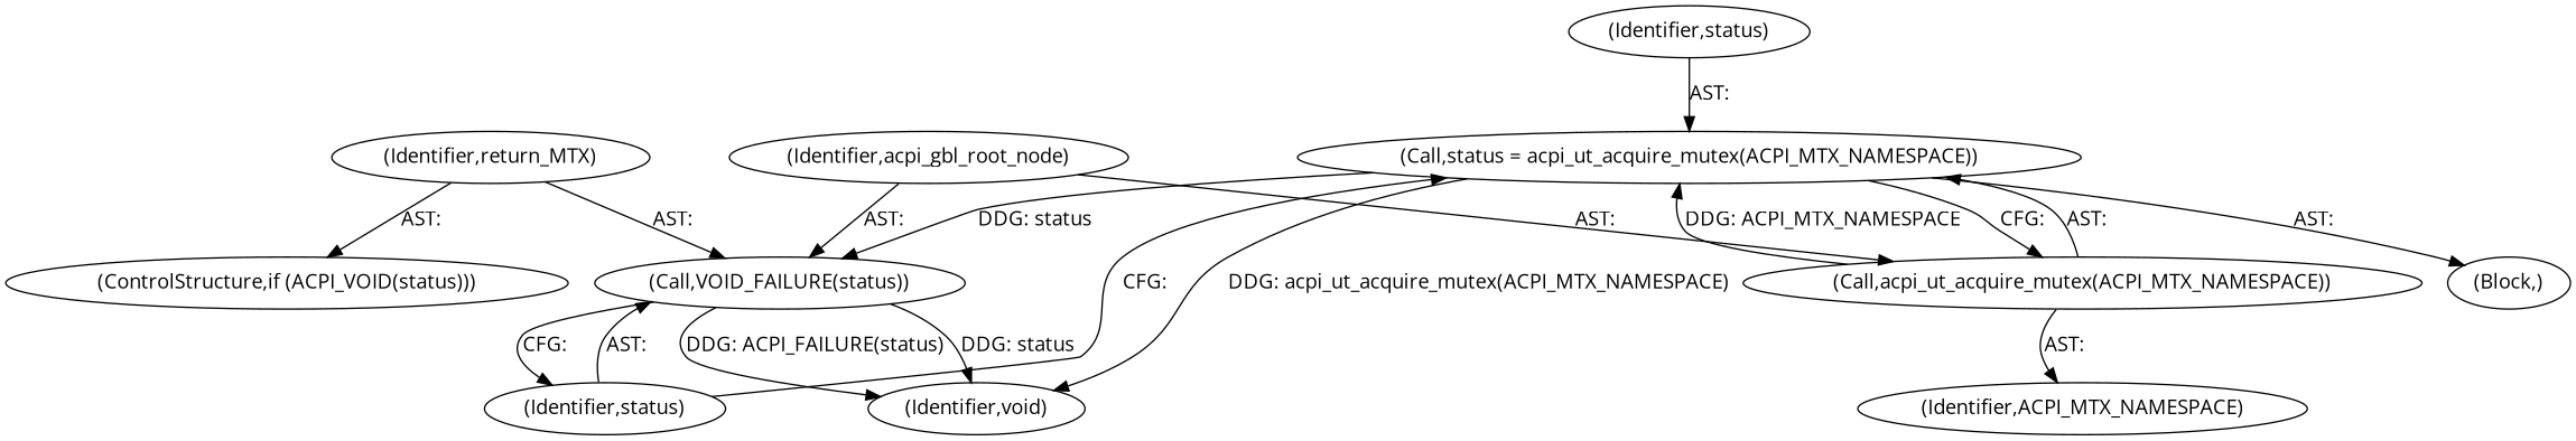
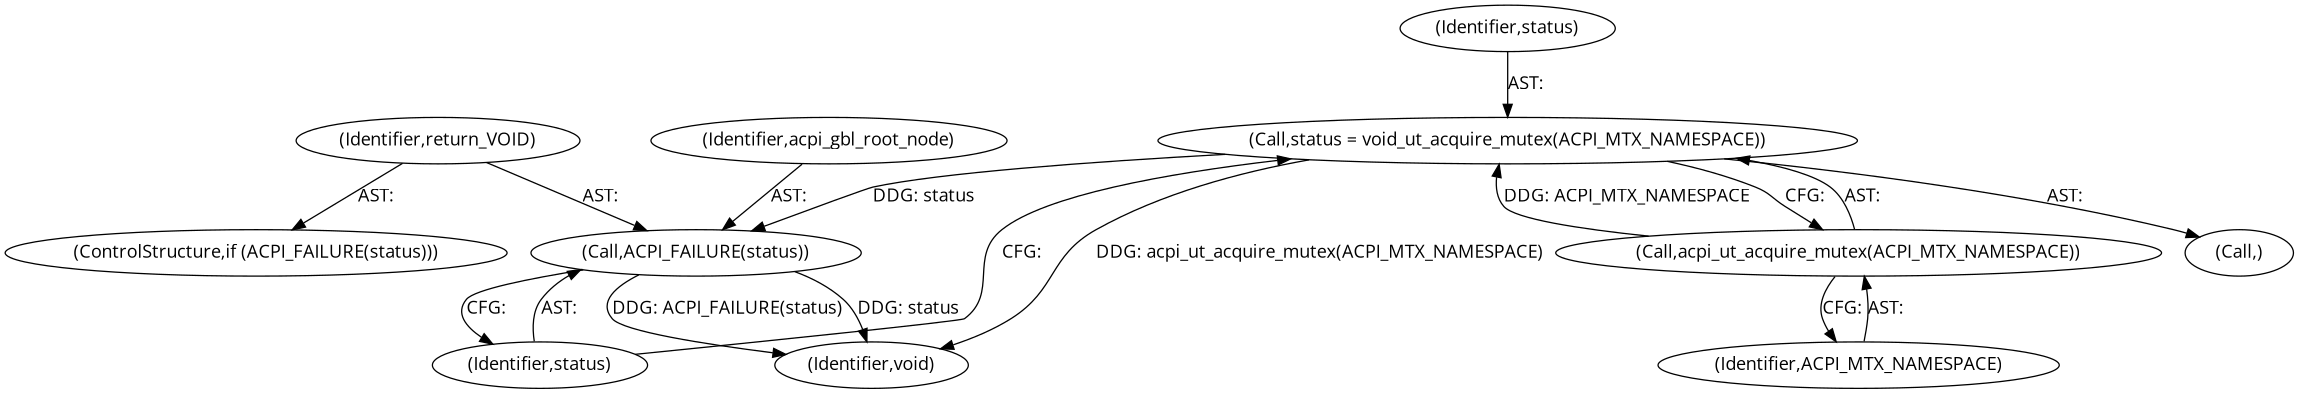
  digraph {
    fontname="Open Sans"
    node [fontname="Open Sans"]
    edge [fontname="Open Sans"]
-   n1 [label="(Call,status = acpi_ut_acquire_mutex(ACPI_MTX_NAMESPACE))"]
+   n1 [label="(Call,status = void_ut_acquire_mutex(ACPI_MTX_NAMESPACE))"]
    n2 [label="(Call,acpi_ut_acquire_mutex(ACPI_MTX_NAMESPACE))"]
-   n3 [label="(Call,VOID_FAILURE(status))"]
+   n3 [label="(Call,ACPI_FAILURE(status))"]
    n4 [label="(Identifier,void)"]
-   n5 [label="(Block,)"]
+   n5 [label="(Call,)"]
    n6 [label="(Identifier,ACPI_MTX_NAMESPACE)"]
    n7 [label="(Identifier,status)"]
-   n8 [label="(ControlStructure,if (ACPI_VOID(status)))"]
+   n8 [label="(ControlStructure,if (ACPI_FAILURE(status)))"]
    n9 [label="(Identifier,acpi_gbl_root_node)"]
    n10 [label="(Identifier,status)"]
-   n11 [label="(Identifier,return_MTX)"]
+   n11 [label="(Identifier,return_VOID)"]
    n1 -> n2 [label="CFG: "]
    n1 -> n3 [label="DDG: status"]
    n1 -> n4 [label="DDG: acpi_ut_acquire_mutex(ACPI_MTX_NAMESPACE)"]
    n1 -> n5 [label="AST: "]
    n2 -> n1 [label="AST: "]
    n2 -> n1 [label="DDG: ACPI_MTX_NAMESPACE"]
-   n2 -> n6 [label="AST: "]
+   n2 -> n6 [label="CFG: "]
    n3 -> n4 [label="DDG: ACPI_FAILURE(status)"]
    n3 -> n4 [label="DDG: status"]
    n3 -> n7 [label="CFG: "]
-   n9 -> n2 [label="AST: "]
+   n6 -> n2 [label="AST: "]
    n7 -> n1 [label="CFG: "]
    n7 -> n3 [label="AST: "]
    n9 -> n3 [label="AST: "]
    n10 -> n1 [label="AST: "]
    n11 -> n3 [label="AST: "]
    n11 -> n8 [label="AST: "]
  }
